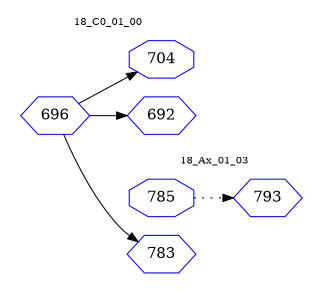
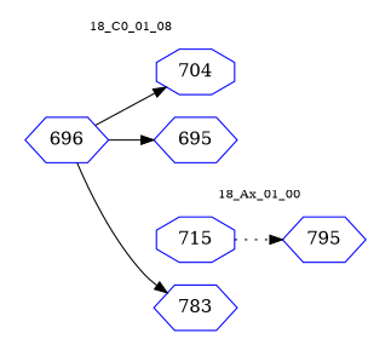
  digraph {
    rankdir=LR
    node [color=blue shape=hexagon]
    edge [color=black style=solid]
-   n1 [label=785 shape=octagon]
+   n1 [label=715 shape=octagon]
    n2 [label=783]
-   n3 [label=793]
+   n3 [label=795]
    n4 [label=696]
-   n5 [label=692]
+   n5 [label=695]
    n6 [label=704 shape=octagon]
    subgraph cluster_1 {
      color=white
      fontsize=10
-     label="18_Ax_01_03"
+     label="18_Ax_01_00"
      n1
      n2
      n3
    }
    subgraph cluster_2 {
      color=white
      fontsize=10
-     label="18_C0_01_00"
+     label="18_C0_01_08"
      n4
      n5
      n6
    }
    n1 -> n3 [style=dotted]
    n4 -> n2
    n4 -> n5
    n4 -> n6
  }
